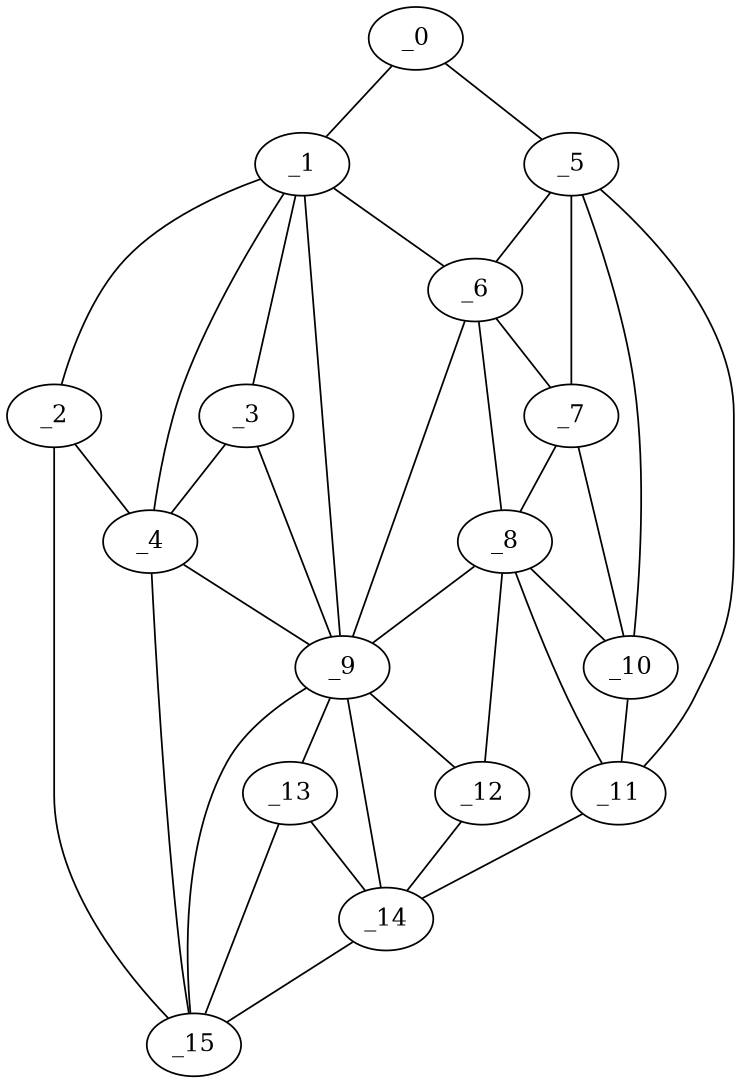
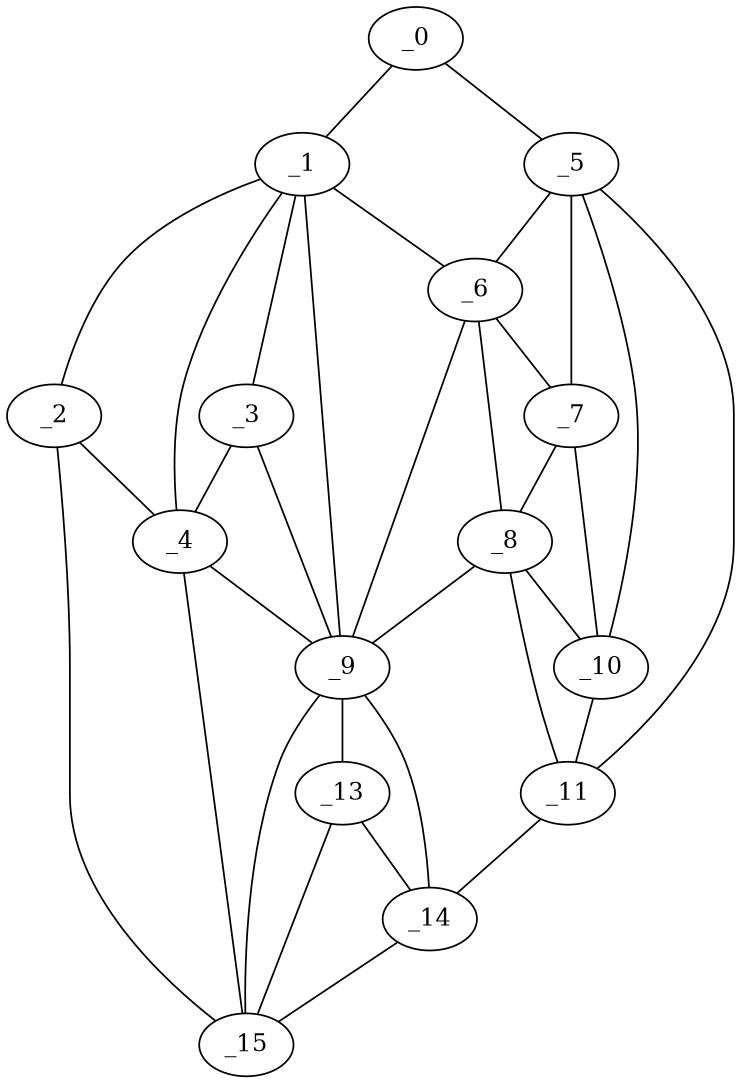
  graph {
    node [x=83 y=6]
    edge [valence=1]
    _0 [x=29]
    _1 [x=37 y=83]
    _5 [x=64]
    _6 [x=67 y=40]
    _2 [x=53 y=125]
    _3 [x=54 y=97]
    _4 [x=55 y=112]
    _9 [y=84]
    _7 [x=81 y=40]
    _10 [x=95 y=37]
    _11 [x=111 y=46]
    _8 [y=50]
    _15 [x=114 y=112]
-   _12 [x=112 y=79]
    _13 [x=113 y=104]
    _14 [x=114 y=84]
    _0 -- _1
    _0 -- _5
    _1 -- _6
    _1 -- _2
    _1 -- _3 [valence=2]
    _1 -- _4
    _1 -- _9 [valence=2]
    _5 -- _6 [valence=2]
    _5 -- _7
    _5 -- _10 [valence=2]
    _5 -- _11
    _6 -- _9 [valence=2]
    _6 -- _7 [valence=2]
    _6 -- _8
    _2 -- _4 [valence=2]
    _2 -- _15
    _3 -- _4 [valence=2]
    _3 -- _9
    _4 -- _9
    _4 -- _15
    _9 -- _15
-   _9 -- _12 [valence=2]
    _9 -- _13 [valence=2]
    _9 -- _14
    _7 -- _10 [valence=2]
    _7 -- _8
    _10 -- _11 [valence=2]
    _11 -- _14
    _8 -- _9
    _8 -- _10 [valence=2]
    _8 -- _11
-   _8 -- _12 [valence=2]
-   _12 -- _14 [valence=2]
    _13 -- _15 [valence=2]
    _13 -- _14
    _14 -- _15
  }
